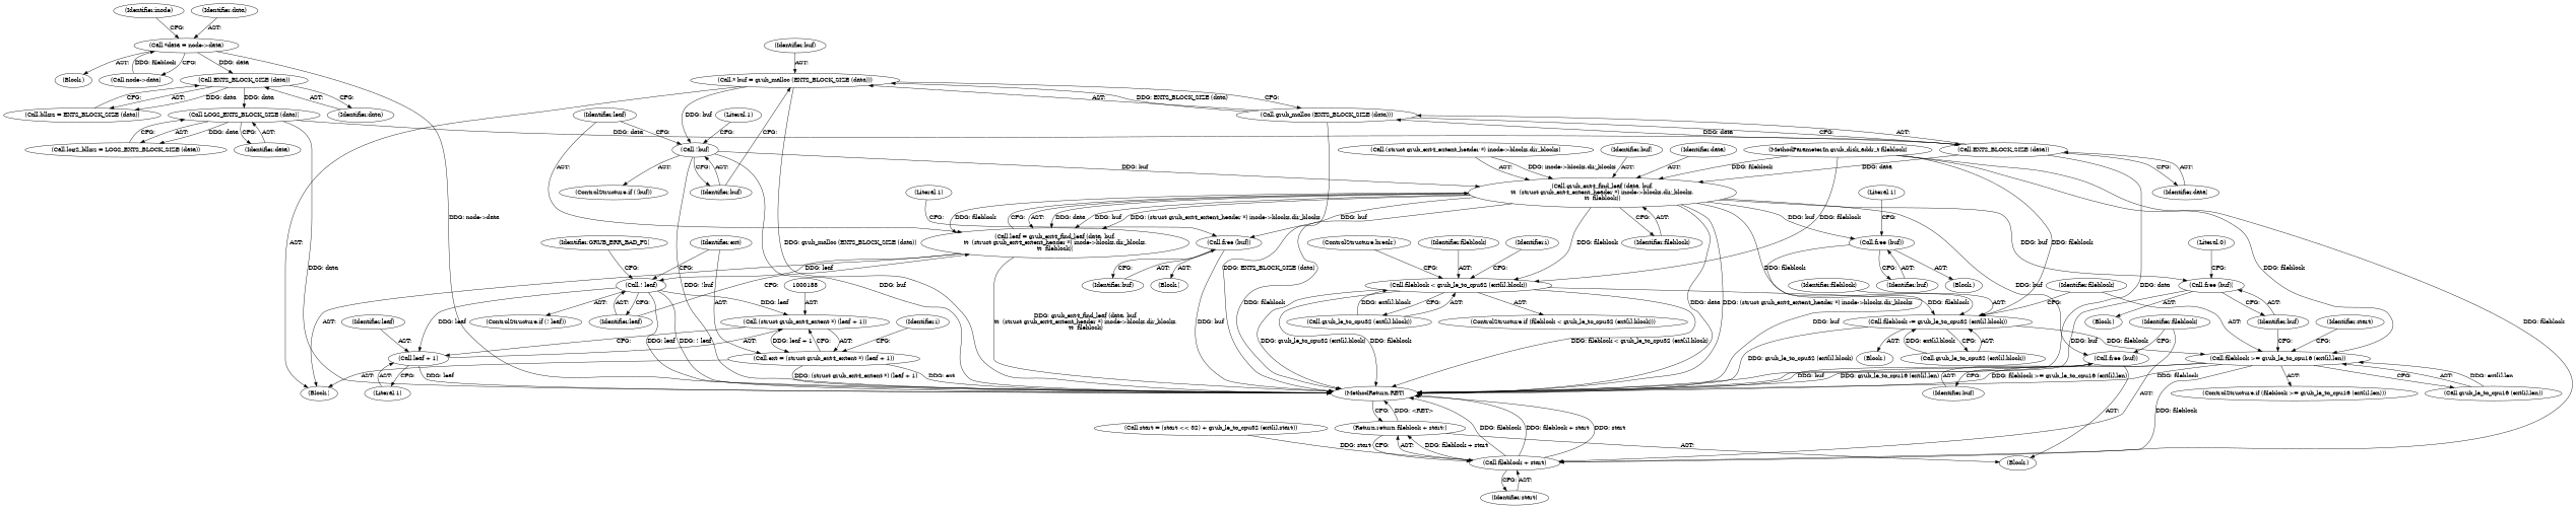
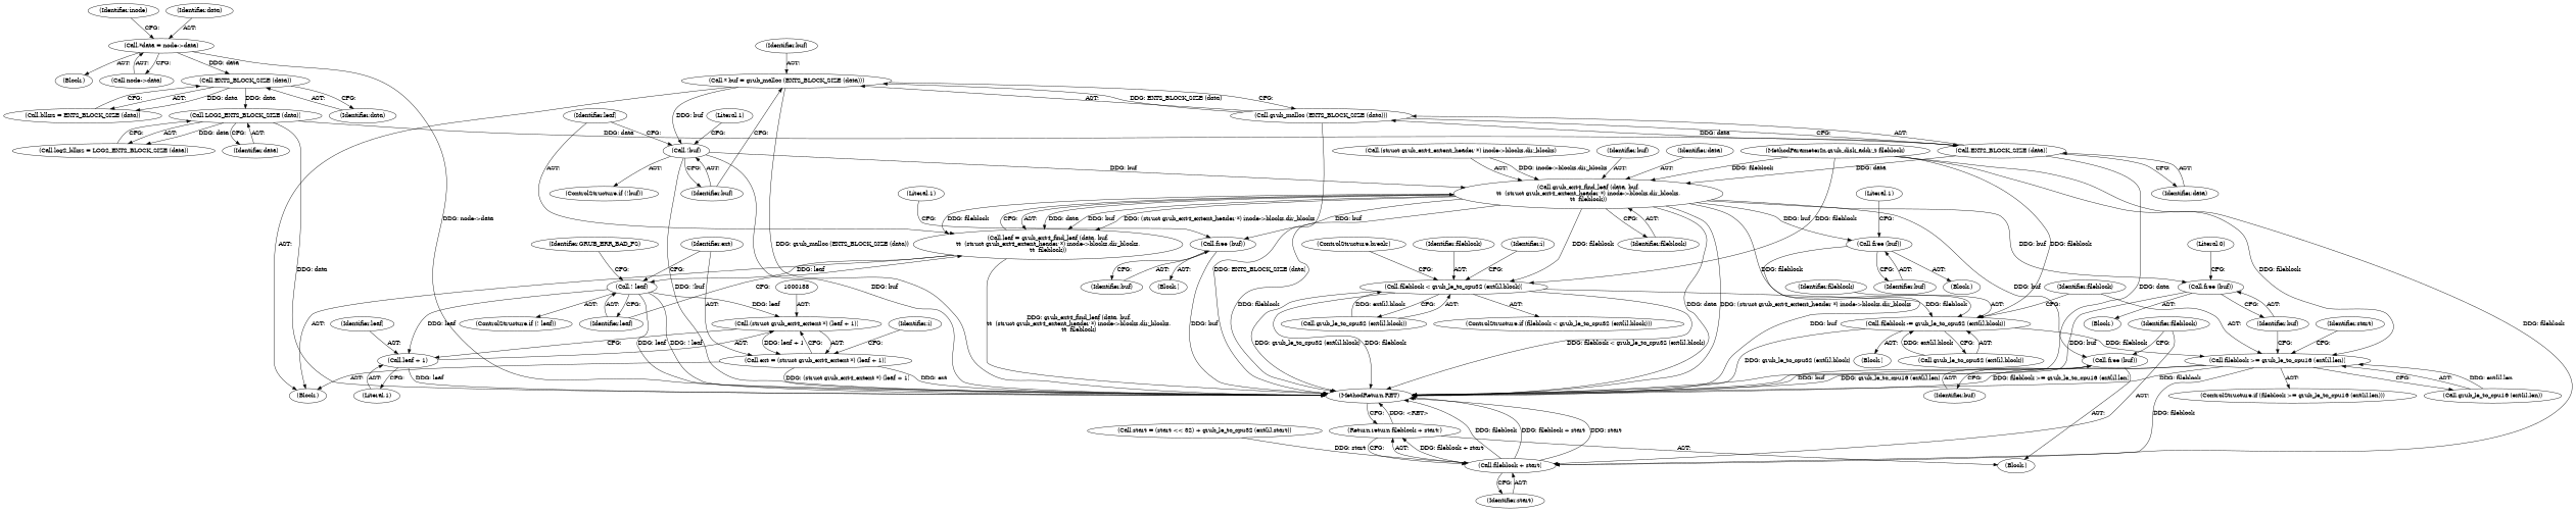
  digraph {
    n1 [label="(Call,* buf = grub_malloc (EXT2_BLOCK_SIZE (data)))"]
    n2 [label="(Call,grub_malloc (EXT2_BLOCK_SIZE (data)))"]
    n3 [label="(Call,!buf)"]
    n4 [label="(Block,)"]
    n5 [label="(MethodReturn,RET)"]
    n6 [label="(Call,EXT2_BLOCK_SIZE (data))"]
    n7 [label="(Call,grub_ext4_find_leaf (data, buf,\n\t\t  (struct grub_ext4_extent_header *) inode->blocks.dir_blocks,\n\t\t  fileblock))"]
    n8 [label="(ControlStructure,if (!buf))"]
    n9 [label="(Identifier,buf)"]
    n10 [label="(Return,return fileblock + start;)"]
    n11 [label="(Identifier,data)"]
    n12 [label="(Call,leaf = grub_ext4_find_leaf (data, buf,\n\t\t  (struct grub_ext4_extent_header *) inode->blocks.dir_blocks,\n\t\t  fileblock))"]
    n13 [label="(Call,free (buf))"]
    n14 [label="(Call,fileblock < grub_le_to_cpu32 (ext[i].block))"]
    n15 [label="(Call,fileblock -= grub_le_to_cpu32 (ext[i].block))"]
    n16 [label="(Call,free (buf))"]
    n17 [label="(Call,free (buf))"]
    n18 [label="(Call,free (buf))"]
    n19 [label="(Identifier,fileblock)"]
    n20 [label="(Call,LOG2_EXT2_BLOCK_SIZE (data))"]
    n21 [label="(Identifier,data)"]
    n22 [label="(Call,log2_blksz = LOG2_EXT2_BLOCK_SIZE (data))"]
    n23 [label="(Call,EXT2_BLOCK_SIZE (data))"]
    n24 [label="(Call,blksz = EXT2_BLOCK_SIZE (data))"]
    n25 [label="(Identifier,data)"]
    n26 [label="(Call,*data = node->data)"]
    n27 [label="(Block,)"]
    n28 [label="(Call,node->data)"]
    n29 [label="(Call,! leaf)"]
    n30 [label="(Block,)"]
    n31 [label="(Identifier,buf)"]
    n32 [label="(ControlStructure,if (fileblock < grub_le_to_cpu32 (ext[i].block)))"]
    n33 [label="(Call,grub_le_to_cpu32 (ext[i].block))"]
    n34 [label="(Call,fileblock >= grub_le_to_cpu16 (ext[i].len))"]
    n35 [label="(Block,)"]
    n36 [label="(Call,grub_le_to_cpu32 (ext[i].block))"]
    n37 [label="(Identifier,buf)"]
    n38 [label="(Block,)"]
    n39 [label="(Block,)"]
    n40 [label="(Identifier,buf)"]
    n41 [label="(Block,)"]
    n42 [label="(Identifier,buf)"]
    n43 [label="(Call,(struct grub_ext4_extent *) (leaf + 1))"]
    n44 [label="(Call,leaf + 1)"]
    n45 [label="(ControlStructure,if (! leaf))"]
    n46 [label="(Identifier,leaf)"]
    n47 [label="(Call,ext = (struct grub_ext4_extent *) (leaf + 1))"]
    n48 [label="(Literal,1)"]
    n49 [label="(Call,fileblock + start)"]
    n50 [label="(ControlStructure,if (fileblock >= grub_le_to_cpu16 (ext[i].len)))"]
    n51 [label="(Call,grub_le_to_cpu16 (ext[i].len))"]
    n52 [label="(Identifier,start)"]
    n53 [label="(Identifier,inode)"]
    n54 [label="(Identifier,leaf)"]
    n55 [label="(Identifier,leaf)"]
    n56 [label="(Identifier,i)"]
    n57 [label="(Literal,1)"]
    n58 [label="(Call,start = (start << 32) + grub_le_to_cpu32 (ext[i].start))"]
    n59 [label="(Identifier,ext)"]
    n60 [label="(Literal,1)"]
    n61 [label="(Identifier,i)"]
    n62 [label="(Identifier,start)"]
    n63 [label="(Identifier,buf)"]
    n64 [label="(Identifier,data)"]
    n65 [label="(ControlStructure,break;)"]
    n66 [label="(Identifier,GRUB_ERR_BAD_FS)"]
    n67 [label="(Literal,1)"]
    n68 [label="(Identifier,buf)"]
    n69 [label="(MethodParameterIn,grub_disk_addr_t fileblock)"]
    n70 [label="(Identifier,fileblock)"]
    n71 [label="(Literal,0)"]
    n72 [label="(Identifier,data)"]
    n73 [label="(Identifier,fileblock)"]
    n74 [label="(Identifier,fileblock)"]
    n75 [label="(Identifier,fileblock)"]
    n76 [label="(Call,(struct grub_ext4_extent_header *) inode->blocks.dir_blocks)"]
    1000188
    n1 -> n2 [label="CFG: "]
    n1 -> n3 [label="DDG: buf"]
    n1 -> n4 [label="AST: "]
    n1 -> n5 [label="DDG: grub_malloc (EXT2_BLOCK_SIZE (data))"]
    n2 -> n1 [label="AST: "]
    n2 -> n1 [label="DDG: EXT2_BLOCK_SIZE (data)"]
    n2 -> n5 [label="DDG: EXT2_BLOCK_SIZE (data)"]
    n2 -> n6 [label="CFG: "]
    n3 -> n5 [label="DDG: !buf"]
    n3 -> n5 [label="DDG: buf"]
    n3 -> n7 [label="DDG: buf"]
    n3 -> n8 [label="AST: "]
    n3 -> n9 [label="CFG: "]
    n5 -> n10 [label="CFG: "]
    n6 -> n2 [label="AST: "]
    n6 -> n2 [label="DDG: data"]
    n6 -> n5 [label="DDG: data"]
    n6 -> n7 [label="DDG: data"]
    n6 -> n11 [label="CFG: "]
    n7 -> n5 [label="DDG: fileblock"]
    n7 -> n5 [label="DDG: data"]
    n7 -> n5 [label="DDG: (struct grub_ext4_extent_header *) inode->blocks.dir_blocks"]
    n7 -> n12 [label="AST: "]
    n7 -> n12 [label="DDG: data"]
    n7 -> n12 [label="DDG: buf"]
    n7 -> n12 [label="DDG: (struct grub_ext4_extent_header *) inode->blocks.dir_blocks"]
    n7 -> n12 [label="DDG: fileblock"]
    n7 -> n13 [label="DDG: buf"]
    n7 -> n14 [label="DDG: fileblock"]
    n7 -> n15 [label="DDG: fileblock"]
    n7 -> n16 [label="DDG: buf"]
    n7 -> n17 [label="DDG: buf"]
    n7 -> n18 [label="DDG: buf"]
    n7 -> n19 [label="CFG: "]
    n9 -> n1 [label="CFG: "]
    n9 -> n3 [label="AST: "]
    n10 -> n5 [label="DDG: <RET>"]
    n10 -> n39 [label="AST: "]
    n10 -> n49 [label="CFG: "]
    n11 -> n6 [label="AST: "]
    n12 -> n4 [label="AST: "]
    n12 -> n5 [label="DDG: grub_ext4_find_leaf (data, buf,\n\t\t  (struct grub_ext4_extent_header *) inode->blocks.dir_blocks,\n\t\t  fileblock)"]
    n12 -> n7 [label="CFG: "]
    n12 -> n29 [label="DDG: leaf"]
    n13 -> n5 [label="DDG: buf"]
    n13 -> n30 [label="AST: "]
    n13 -> n31 [label="CFG: "]
    n14 -> n5 [label="DDG: fileblock < grub_le_to_cpu32 (ext[i].block)"]
    n14 -> n5 [label="DDG: grub_le_to_cpu32 (ext[i].block)"]
    n14 -> n5 [label="DDG: fileblock"]
    n14 -> n15 [label="DDG: fileblock"]
    n14 -> n32 [label="AST: "]
    n14 -> n33 [label="CFG: "]
    n15 -> n5 [label="DDG: grub_le_to_cpu32 (ext[i].block)"]
    n15 -> n34 [label="DDG: fileblock"]
    n15 -> n35 [label="AST: "]
    n15 -> n36 [label="CFG: "]
    n16 -> n5 [label="DDG: buf"]
    n16 -> n37 [label="CFG: "]
    n16 -> n38 [label="AST: "]
    n17 -> n5 [label="DDG: buf"]
    n17 -> n39 [label="AST: "]
    n17 -> n40 [label="CFG: "]
    n18 -> n5 [label="DDG: buf"]
    n18 -> n41 [label="AST: "]
    n18 -> n42 [label="CFG: "]
    n19 -> n7 [label="AST: "]
    n20 -> n5 [label="DDG: data"]
    n20 -> n6 [label="DDG: data"]
    n20 -> n21 [label="CFG: "]
    n20 -> n22 [label="AST: "]
    n20 -> n22 [label="DDG: data"]
    n21 -> n20 [label="AST: "]
    n22 -> n20 [label="CFG: "]
    n23 -> n20 [label="DDG: data"]
    n23 -> n24 [label="AST: "]
    n23 -> n24 [label="DDG: data"]
    n23 -> n25 [label="CFG: "]
    n24 -> n23 [label="CFG: "]
    n25 -> n23 [label="AST: "]
    n26 -> n5 [label="DDG: node->data"]
    n26 -> n23 [label="DDG: data"]
    n26 -> n27 [label="AST: "]
    n26 -> n28 [label="CFG: "]
-   n28 -> n26 [label="DDG: fileblock"]
+   n28 -> n26 [label="AST: "]
    n29 -> n5 [label="DDG: ! leaf"]
    n29 -> n5 [label="DDG: leaf"]
    n29 -> n43 [label="DDG: leaf"]
    n29 -> n44 [label="DDG: leaf"]
    n29 -> n45 [label="AST: "]
    n29 -> n46 [label="CFG: "]
    n31 -> n13 [label="AST: "]
    n33 -> n14 [label="AST: "]
    n33 -> n14 [label="DDG: ext[i].block"]
    n34 -> n5 [label="DDG: fileblock"]
    n34 -> n5 [label="DDG: grub_le_to_cpu16 (ext[i].len)"]
    n34 -> n5 [label="DDG: fileblock >= grub_le_to_cpu16 (ext[i].len)"]
    n34 -> n49 [label="DDG: fileblock"]
    n34 -> n50 [label="AST: "]
    n34 -> n51 [label="CFG: "]
    n36 -> n15 [label="AST: "]
    n36 -> n15 [label="DDG: ext[i].block"]
    n37 -> n16 [label="AST: "]
    n37 -> n34 [label="CFG: "]
    n40 -> n17 [label="AST: "]
    n42 -> n18 [label="AST: "]
    n43 -> n44 [label="CFG: "]
    n43 -> n47 [label="AST: "]
    n43 -> n47 [label="DDG: leaf + 1"]
    n44 -> n5 [label="DDG: leaf"]
    n44 -> n43 [label="AST: "]
    n44 -> n48 [label="CFG: "]
    n46 -> n12 [label="CFG: "]
    n46 -> n29 [label="AST: "]
    n47 -> n4 [label="AST: "]
    n47 -> n5 [label="DDG: ext"]
    n47 -> n5 [label="DDG: (struct grub_ext4_extent *) (leaf + 1)"]
    n47 -> n43 [label="CFG: "]
    n48 -> n44 [label="AST: "]
    n49 -> n5 [label="DDG: fileblock + start"]
    n49 -> n5 [label="DDG: fileblock"]
    n49 -> n5 [label="DDG: start"]
    n49 -> n10 [label="AST: "]
    n49 -> n10 [label="DDG: fileblock + start"]
    n49 -> n52 [label="CFG: "]
    n51 -> n34 [label="AST: "]
    n51 -> n34 [label="DDG: ext[i].len"]
    n52 -> n49 [label="AST: "]
    n53 -> n26 [label="CFG: "]
    n54 -> n3 [label="CFG: "]
    n54 -> n12 [label="AST: "]
    n55 -> n44 [label="AST: "]
    n56 -> n47 [label="CFG: "]
    n57 -> n3 [label="CFG: "]
    n58 -> n49 [label="DDG: start"]
    n59 -> n29 [label="CFG: "]
    n59 -> n47 [label="AST: "]
    n60 -> n13 [label="CFG: "]
    n61 -> n14 [label="CFG: "]
    n62 -> n34 [label="CFG: "]
    n63 -> n7 [label="AST: "]
    n64 -> n26 [label="AST: "]
    n65 -> n14 [label="CFG: "]
    n66 -> n29 [label="CFG: "]
    n67 -> n18 [label="CFG: "]
    n68 -> n1 [label="AST: "]
    n69 -> n7 [label="DDG: fileblock"]
    n69 -> n14 [label="DDG: fileblock"]
    n69 -> n15 [label="DDG: fileblock"]
    n69 -> n34 [label="DDG: fileblock"]
    n69 -> n49 [label="DDG: fileblock"]
    n70 -> n15 [label="CFG: "]
    n70 -> n34 [label="AST: "]
    n71 -> n16 [label="CFG: "]
    n72 -> n7 [label="AST: "]
    n73 -> n15 [label="AST: "]
    n74 -> n17 [label="CFG: "]
    n74 -> n49 [label="AST: "]
    n75 -> n14 [label="AST: "]
    n76 -> n7 [label="AST: "]
    n76 -> n7 [label="DDG: inode->blocks.dir_blocks"]
    1000188 -> n43 [label="AST: "]
  }
